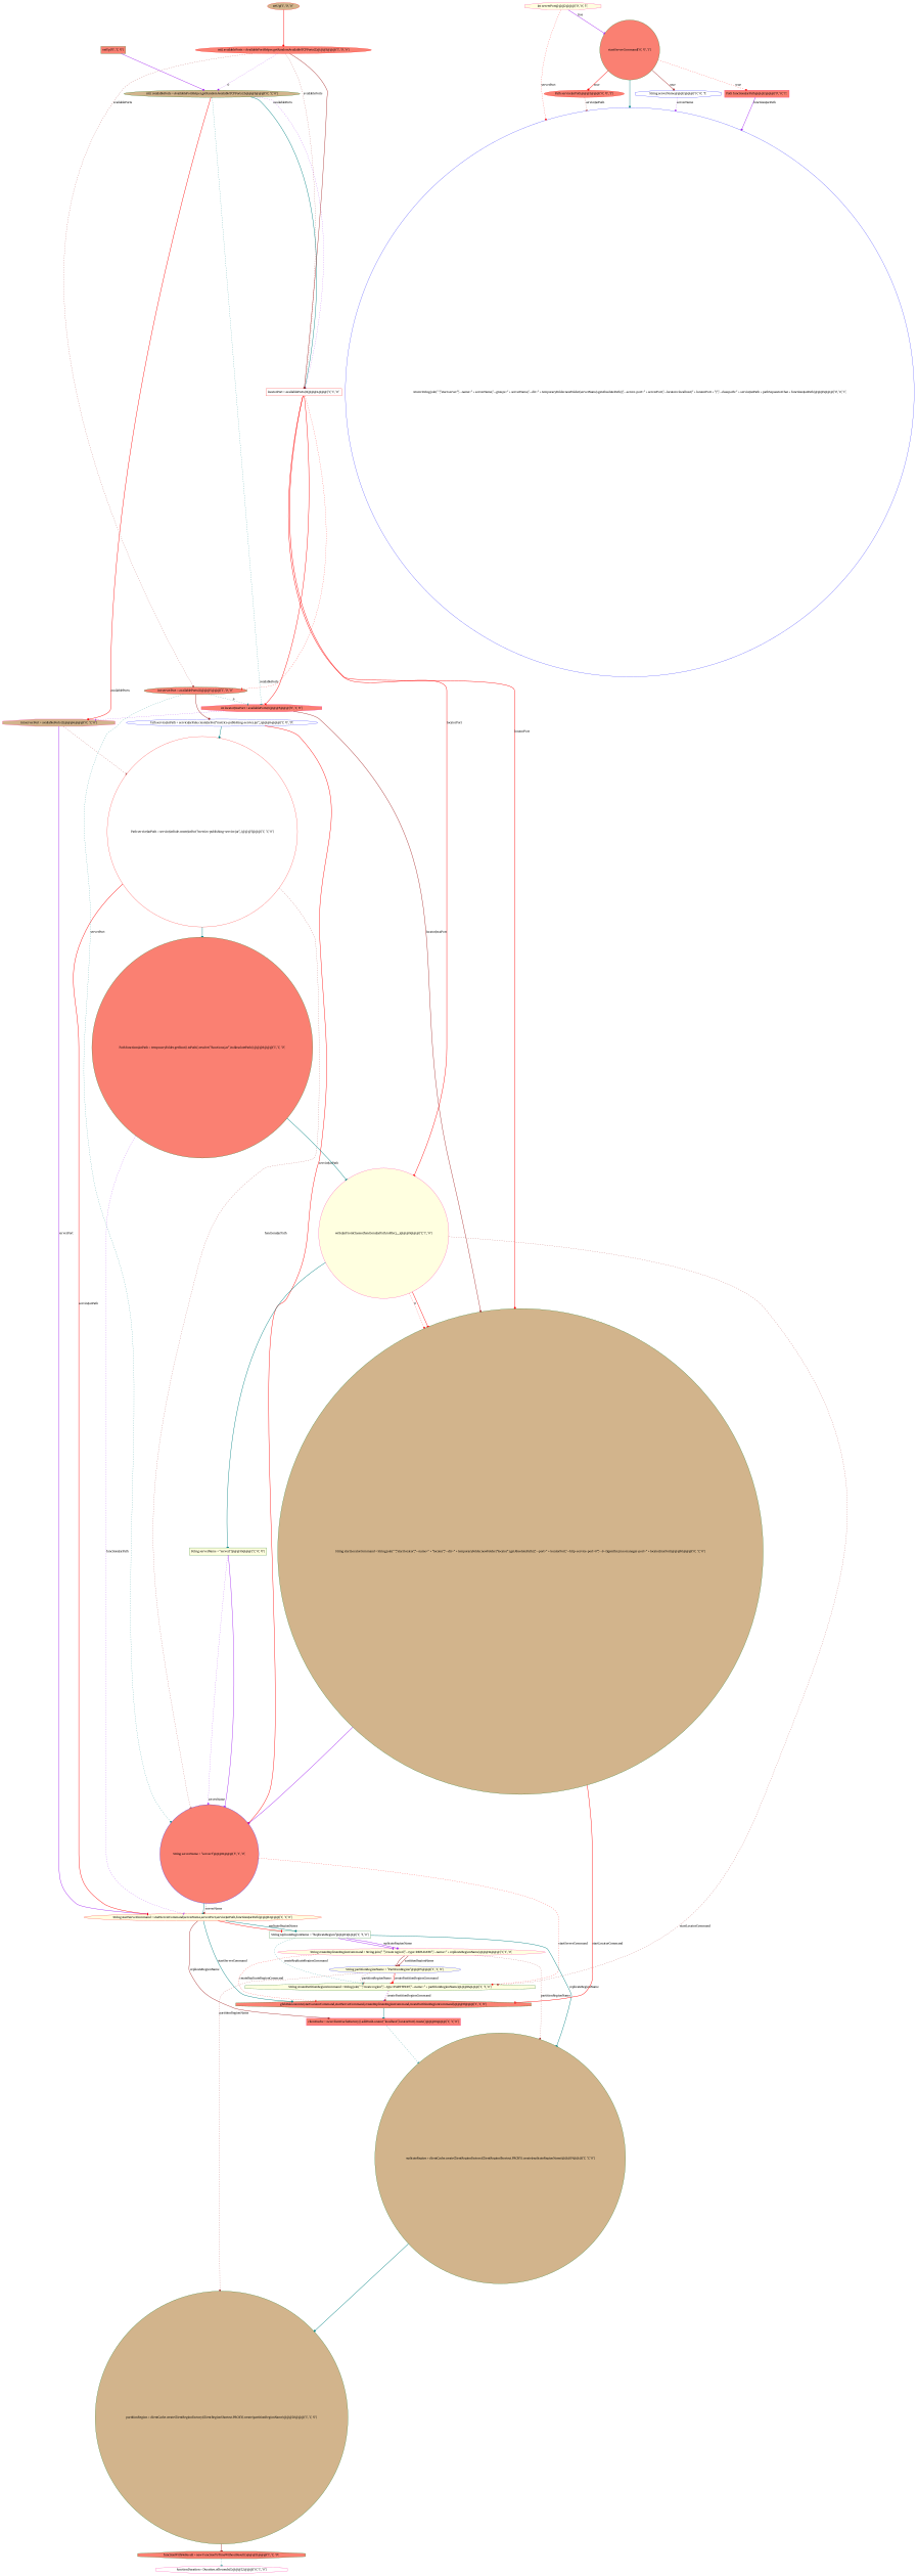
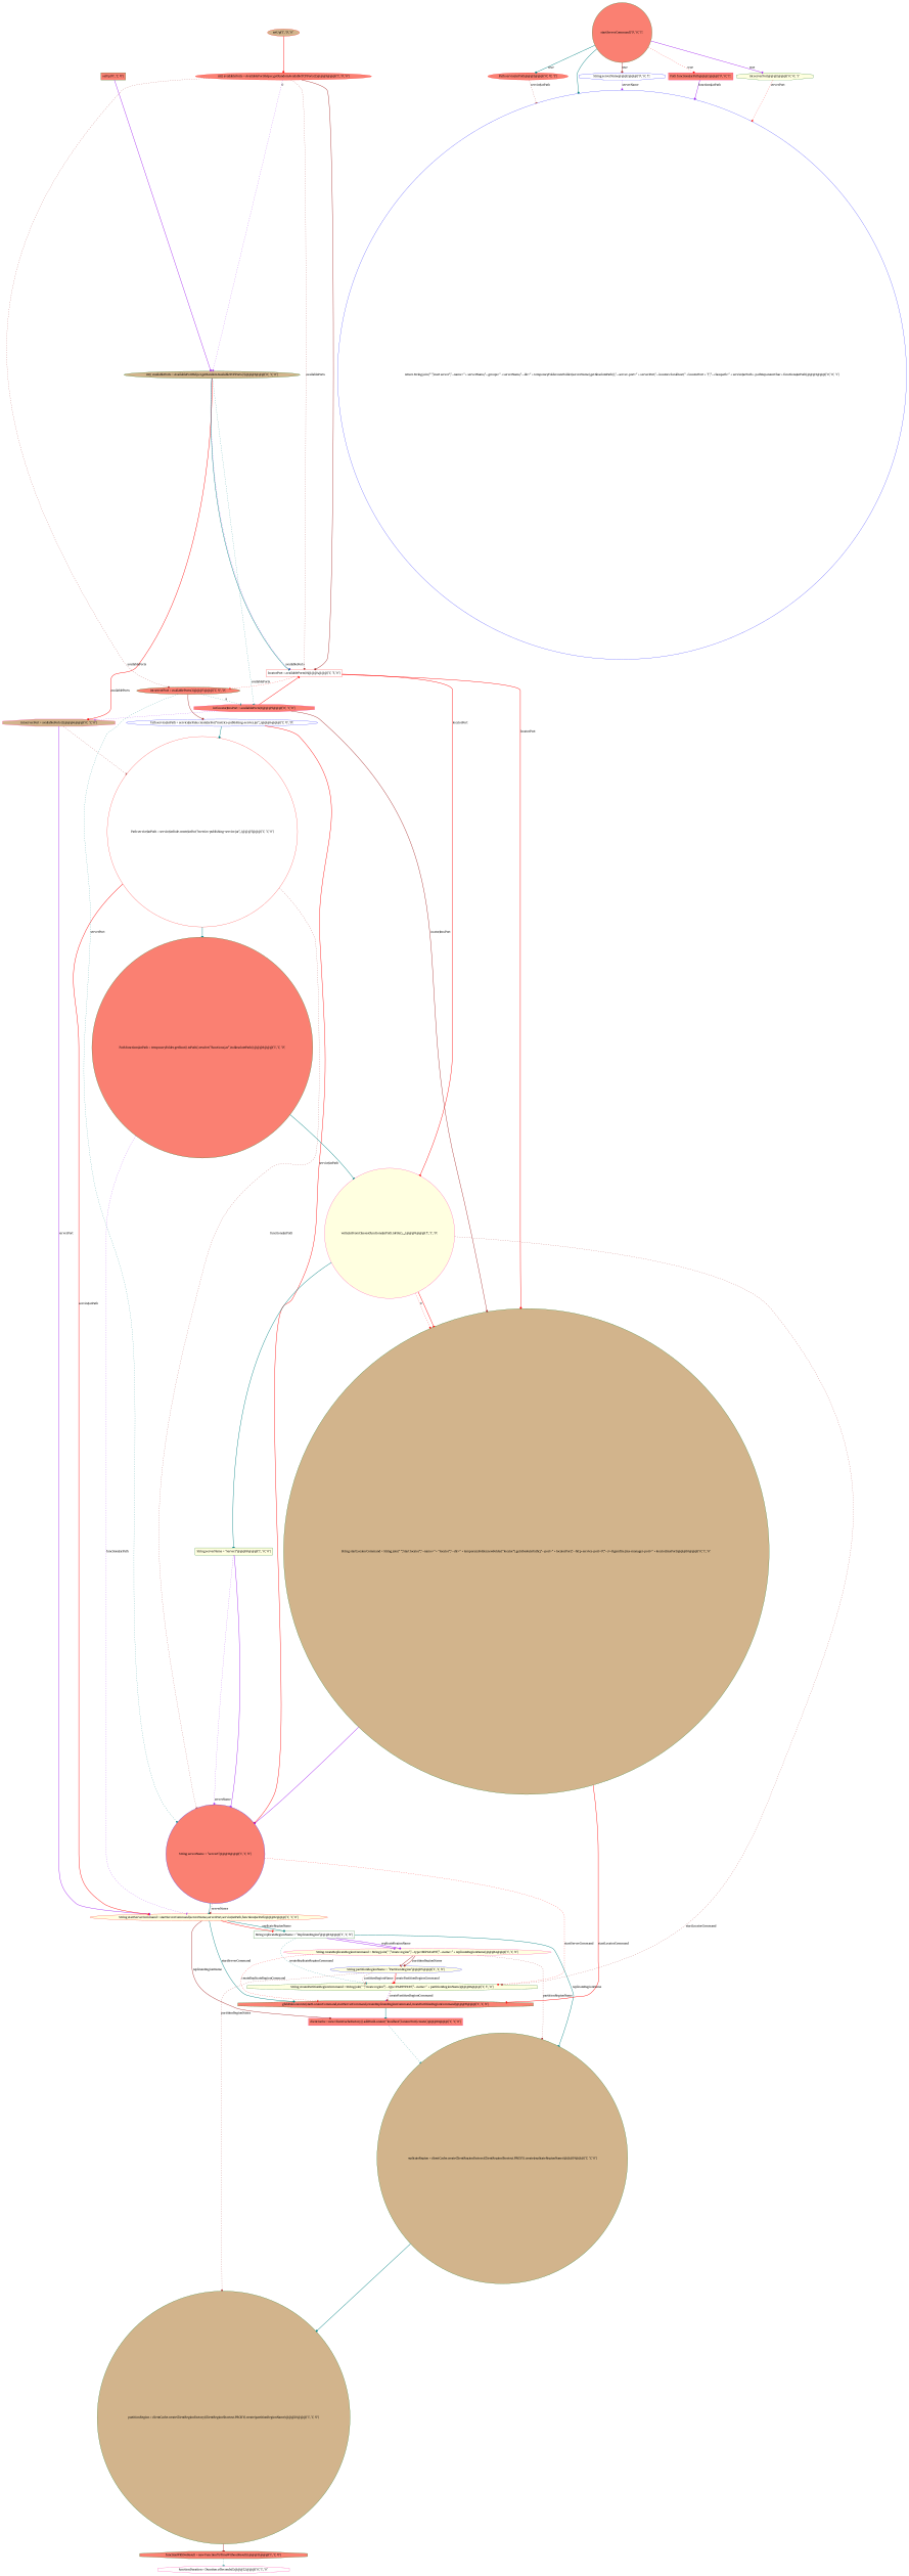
  digraph {
    fontname=Merriweather
    node [color=darkgreen fillcolor=salmon fontname=Merriweather shape=ellipse style=filled]
    edge [arrowhead=dot color=teal fontname=Merriweather style=bold]
    n1 [label="setUp['0', '1', '0']" shape=box]
    n2 [fillcolor=tan label="int(( availablePorts = AvailablePortHelper.getRandomAvailableTCPPorts(3)@@@3@@@['0', '1', '0']"]
    n3 [color=deeppink fillcolor=tan label="int serverPort = availablePorts(2(@@@6@@@['0', '1', '0']" shape=octagon]
    n4 [color=red fillcolor=white label="locatorPort = availablePorts(0(@@@4@@@['1', '1', '0']" shape=box]
    n5 [color=deeppink label="int locatorJmxPort = availablePorts(1(@@@5@@@['0', '1', '0']" shape=octagon]
    n6 [color=deeppink fillcolor=white label="functionDuration = Duration.ofSeconds(1)@@@22@@@['0', '1', '0']" shape=octagon]
    n7 [color=red label="Path serviceJarPath@@@2@@@['0', '0', '1']"]
    n8 [color=blue fillcolor=white label="return String.join(\" \",\"start server\",\"--name=\" + serverName,\"--groups=\" + serverName,\"--dir=\" + temporaryFolder.newFolder(serverName).getAbsolutePath(),\"--server-port=\" + serverPort,\"--locators=localhost(\" + locatorPort + \"(\",\"--classpath=\" + serviceJarPath + pathSeparatorChar + functionsJarPath)@@@3@@@['0', '0', '1']" shape=circle]
    n9 [color=blue fillcolor=white label="String serverName@@@2@@@['0', '0', '1']" shape=octagon]
    n10 [color=blue fillcolor=white label="Path serviceJarPath = serviceJarRule.createJarFor(\"metrics-publishing-service.jar\",,)@@@6@@@['1', '0', '0']"]
    n11 [color=blue label="String serverName = \"server1\"@@@11@@@['1', '1', '0']" shape=circle]
    n12 [color=red fillcolor=white label="Path serviceJarPath = serviceJarRule.createJarFor(\"metrics-publishing-service.jar\",,)@@@7@@@['1', '1', '0']" shape=circle]
    n13 [color=red fillcolor=lightyellow label="String startServerCommand = startServerCommand(serverName,serverPort,serviceJarPath,functionsJarPath)@@@12@@@['1', '1', '0']"]
    n14 [fillcolor=lightyellow label="String createPartitionRegionCommand = String.join(\" \",\"create region\",\"--type=PARTITION\",\"--name=\" + partitionRegionName)@@@16@@@['1', '1', '0']" shape=octagon]
    n15 [label="Path functionsJarPath = temporaryFolder.getRoot().toPath().resolve(\"functions.jar\").toAbsolutePath()@@@8@@@['1', '1', '0']" shape=circle]
    n16 [fillcolor=tan label="partitionRegion = clientCache.createClientRegionFactory(ClientRegionShortcut.PROXY).create(partitionRegionName)@@@20@@@['1', '1', '0']" shape=circle]
    n17 [label="functionWithNoResult = new FunctionToTimeWithoutResult()@@@21@@@['1', '1', '0']" shape=octagon]
    n18 [fillcolor=tan label="replicateRegion = clientCache.createClientRegionFactory(ClientRegionShortcut.PROXY).create(replicateRegionName)@@@19@@@['1', '1', '0']" shape=circle]
    n19 [color=deeppink fillcolor=lightyellow label="String createReplicateRegionCommand = String.join(\" \",\"create region\",\"--type=REPLICATE\",\"--name=\" + replicateRegionName)@@@14@@@['1', '1', '0']"]
    n20 [label="gfshRule.execute(startLocatorCommand,startServerCommand,createReplicateRegionCommand,createPartitionRegionCommand)@@@17@@@['1', '1', '0']" shape=octagon]
    n21 [color=blue fillcolor=lightyellow label="String partitionRegionName = \"PartitionRegion\"@@@15@@@['1', '1', '0']"]
    n22 [color=deeppink label="clientCache = new ClientCacheFactory().addPoolLocator(\"localhost\",locatorPort).create()@@@18@@@['1', '1', '0']" shape=box]
    n23 [label="startServerCommand['0', '0', '1']" shape=circle]
    n24 [color=deeppink label="Path functionsJarPath@@@2@@@['0', '0', '1']" shape=box]
-   n25 [color=deeppink fillcolor=lightyellow label="int serverPort@@@2@@@['0', '0', '1']" shape=octagon]
+   n25 [fillcolor=lightyellow label="int serverPort@@@2@@@['0', '0', '1']" shape=octagon]
    n26 [fillcolor=white label="String replicateRegionName = \"ReplicateRegion\"@@@13@@@['1', '1', '0']" shape=box]
    n27 [color=deeppink fillcolor=lightyellow label="writeJarFromClasses(functionsJarPath.toFile(),,,,)@@@9@@@['1', '1', '0']" shape=circle]
    n28 [label="int serverPort = availablePorts(1(@@@5@@@['1', '0', '0']"]
    n29 [fillcolor=tan label="String startLocatorCommand = String.join(\" \",\"start locator\",\"--name=\" + \"locator\",\"--dir=\" + temporaryFolder.newFolder(\"locator\").getAbsolutePath(),\"--port=\" + locatorPort,\"--http-service-port=0\",\"--J=-Dgemfire.jmx-manager-port=\" + locatorJmxPort)@@@10@@@['0', '1', '0']" shape=circle]
    n30 [fillcolor=lightyellow label="String serverName = \"server1\"@@@10@@@['1', '0', '0']" shape=box]
    n31 [color=red fillcolor=tan label="setUp['1', '0', '0']"]
    n32 [color=red label="int(( availablePorts = AvailablePortHelper.getRandomAvailableTCPPorts(2)@@@3@@@['1', '0', '0']"]
    n1 -> n2 [color=purple]
    n2 -> n3 [color=red label=availablePorts]
    n2 -> n4 [color=purple label=availablePorts style=dashed]
    n2 -> n4 [arrowhead=tee]
    n2 -> n5 [arrowhead=tee label=availablePorts style=dashed]
    n3 -> n12 [arrowhead=tee color=brown style=dashed]
    n3 -> n13 [arrowhead=tee color=purple label=serverPort]
-   n4 -> n5 [arrowhead=tee color=red]
+   n5 -> n4 [arrowhead=tee color=red]
    n4 -> n27 [arrowhead=tee color=red label=locatorPort]
    n4 -> n28 [arrowhead=tee color=red style=dashed]
    n4 -> n29 [color=red label=locatorPort]
    n5 -> n3 [arrowhead=tee color=purple style=dashed]
    n5 -> n29 [color=brown label=locatorJmxPort]
    n7 -> n8 [arrowhead=tee color=brown label=serviceJarPath style=dashed]
    n9 -> n8 [color=purple label=serverName style=dashed]
    n10 -> n11 [color=red label=serviceJarPath]
    n10 -> n12
    n11 -> n13 [arrowhead=tee]
    n11 -> n13 [color=brown label=serverName style=dashed]
    n11 -> n14 [color=red label=startServerCommand style=dashed]
    n12 -> n11 [arrowhead=tee color=brown label=functionsJarPath style=dashed]
    n12 -> n13 [arrowhead=tee color=red label=serviceJarPath]
    n12 -> n15 [arrowhead=tee]
    n13 -> n20 [label=startServerCommand]
    n13 -> n22 [color=brown label=replicateRegionName]
    n13 -> n26 [label=replicateRegionName]
    n13 -> n26 [arrowhead=tee color=red]
    n14 -> n20 [arrowhead=tee color=purple style=dashed]
    n14 -> n20 [color=brown label=createPartitionRegionCommand style=dashed]
    n15 -> n13 [arrowhead=tee color=purple label=functionsJarPath style=dashed]
    n15 -> n27 [arrowhead=tee]
    n16 -> n17 [arrowhead=tee color=brown]
    n17 -> n6 [arrowhead=tee style=dashed]
    n18 -> n16
    n19 -> n18 [color=brown label=partitionRegionName style=dashed]
    n19 -> n20 [arrowhead=tee color=red label=createReplicateRegionCommand style=dashed]
    n19 -> n21 [arrowhead=tee color=brown]
    n19 -> n21 [color=brown label=partitionRegionName]
    n20 -> n22 [arrowhead=tee]
    n21 -> n14 [arrowhead=tee color=red style=dashed]
    n21 -> n14 [color=red label=createPartitionRegionCommand]
    n21 -> n14 [arrowhead=tee color=brown label=partitionRegionName style=dashed]
    n21 -> n16 [color=brown label=partitionRegionName style=dashed]
    n22 -> n18 [arrowhead=tee style=dashed]
-   n23 -> n7 [color=red label=true]
+   n23 -> n7 [label=true]
    n23 -> n8
    n23 -> n9 [color=brown label=true]
    n23 -> n24 [color=red label=true style=dashed]
-   n25 -> n23 [arrowhead=tee color=purple label=true]
+   n23 -> n25 [arrowhead=tee color=purple label=true]
    n24 -> n8 [color=purple label=functionsJarPath]
    n25 -> n8 [color=red label=serverPort style=dashed]
    n26 -> n14 [arrowhead=tee label=createReplicateRegionCommand style=dashed]
    n26 -> n18 [arrowhead=tee label=replicateRegionName]
    n26 -> n19 [arrowhead=tee color=purple]
    n26 -> n19 [color=purple label=replicateRegionName]
    n27 -> n14 [color=brown label=startLocatorCommand style=dashed]
    n27 -> n29 [color=red label=0 style=dashed]
    n27 -> n29 [arrowhead=tee color=red]
    n27 -> n30 [arrowhead=tee]
    n28 -> n5 [arrowhead=tee label=9 style=dashed]
    n28 -> n10 [color=brown]
    n28 -> n11 [label=serverPort style=dashed]
    n29 -> n11 [arrowhead=tee color=purple]
    n29 -> n20 [arrowhead=tee color=red label=startLocatorCommand]
    n30 -> n11 [arrowhead=tee color=purple]
    n30 -> n11 [color=purple label=serverName style=dashed]
    n31 -> n32 [color=red]
    n32 -> n2 [color=purple label=0 style=dashed]
    n32 -> n4 [color=brown]
    n32 -> n4 [color=brown label=availablePorts style=dashed]
    n32 -> n28 [color=brown label=availablePorts style=dashed]
  }
